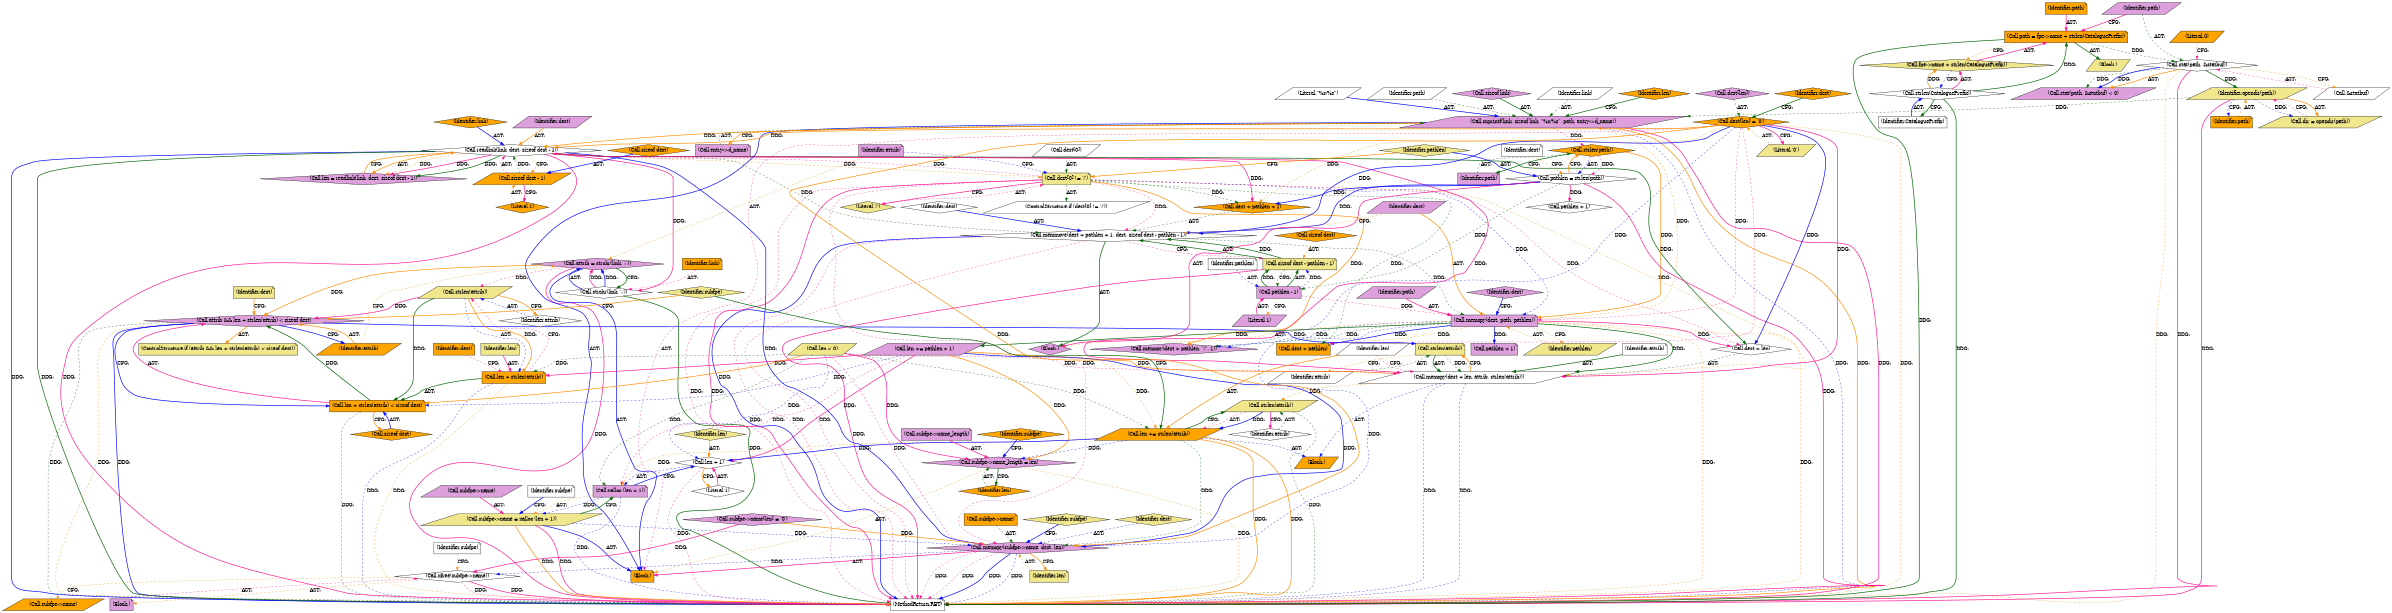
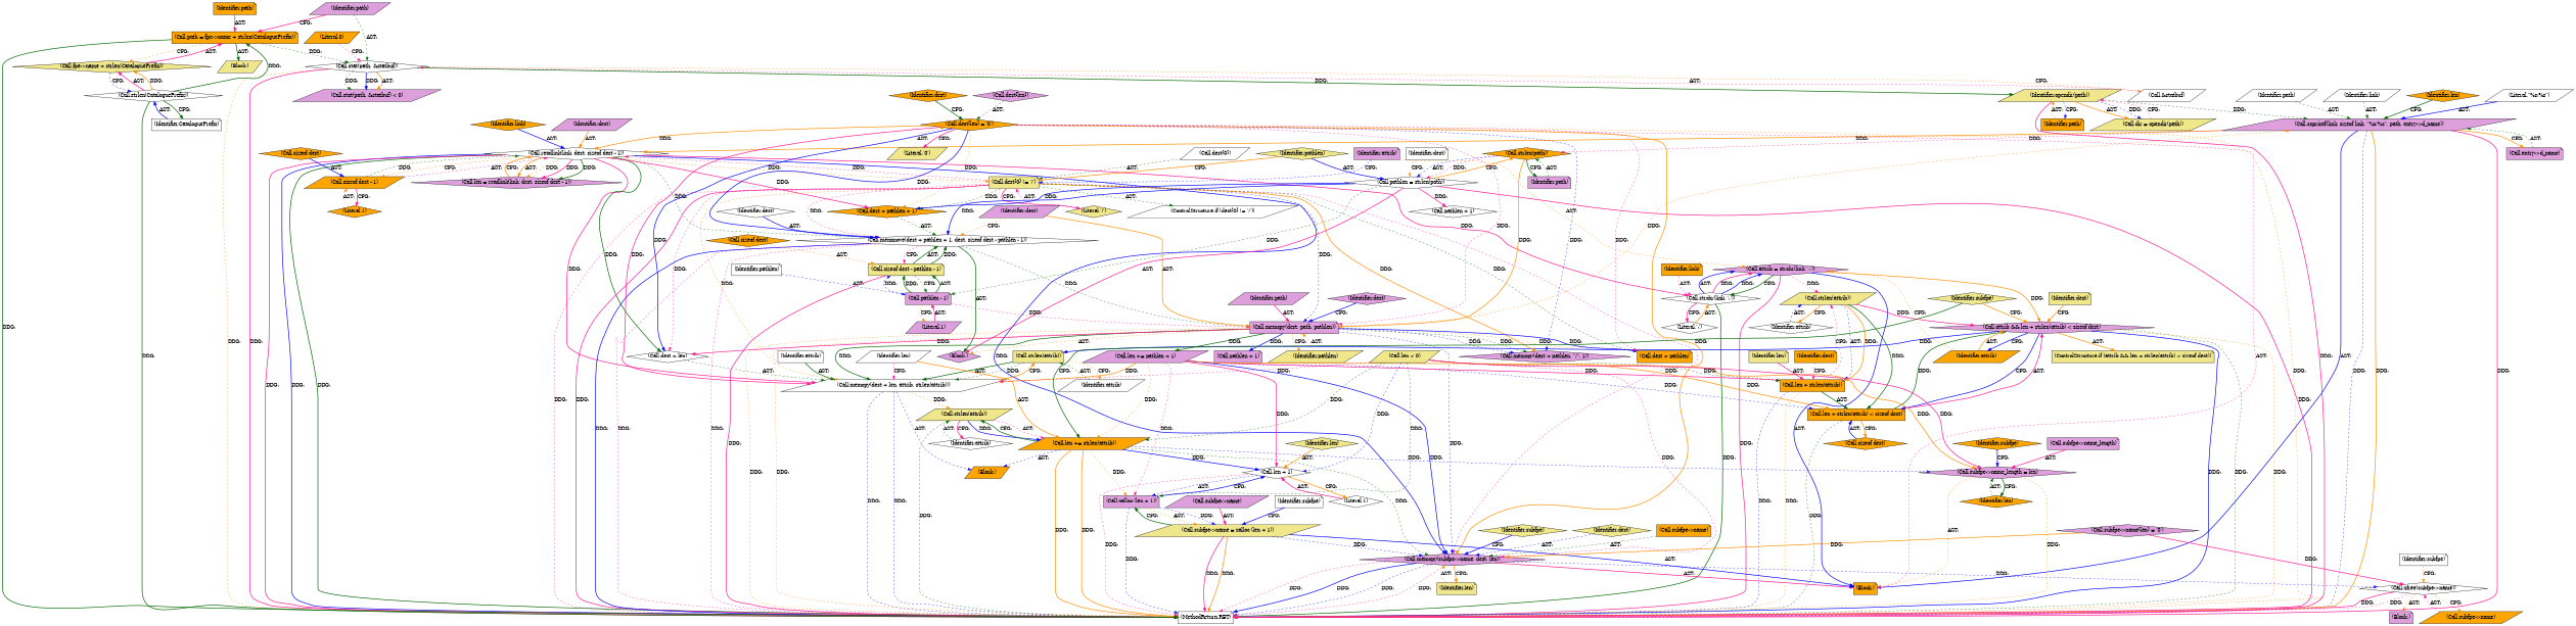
  digraph {
    node [fillcolor=white shape=diamond style=filled]
    edge [color=darkorange style=bold]
    n1 [fillcolor=plum label="(Call,attrib = strchr(link, ':'))"]
    n2 [label="(Call,strchr(link, ':'))"]
    n3 [fillcolor=plum label="(Call,attrib && len + strlen(attrib) < sizeof dest)"]
    n4 [fillcolor=khaki label="(Call,strlen(attrib))" shape=parallelogram]
    n5 [label="(MethodReturn,RET)" shape=note]
    n6 [fillcolor=orange label="(Block,)" shape=note]
+   n7 [label="(Literal,':')"]
    n8 [fillcolor=khaki label="(Call,strlen(attrib))" shape=note]
    n9 [fillcolor=orange label="(Call,len + strlen(attrib) < sizeof dest)" shape=note]
    n10 [fillcolor=khaki label="(ControlStructure,if (attrib && len + strlen(attrib) < sizeof dest))" shape=note]
    n11 [fillcolor=orange label="(Identifier,attrib)" shape=parallelogram]
    n12 [fillcolor=orange label="(Call,len + strlen(attrib))" shape=note]
    n13 [label="(Identifier,attrib)"]
    n14 [label="(Call,readlink(link, dest, sizeof dest - 1))"]
    n15 [fillcolor=khaki label="(Call,dest[0] != '/')" shape=note]
    n16 [label="(Call,memmove(dest + pathlen + 1, dest, sizeof dest - pathlen - 1))"]
    n17 [fillcolor=orange label="(Call,sizeof dest - 1)" shape=parallelogram]
    n18 [label="(Call,memcpy(dest + len, attrib, strlen(attrib)))" shape=parallelogram]
    n19 [fillcolor=plum label="(Call,memcpy(subfpe->name, dest, len))"]
    n20 [label="(Call,dest + len)"]
    n21 [fillcolor=orange label="(Call,dest + pathlen + 1)"]
    n22 [fillcolor=plum label="(Call,len = readlink(link, dest, sizeof dest - 1))"]
    n23 [fillcolor=plum label="(Call,memcpy(dest, path, pathlen))" shape=note]
    n24 [fillcolor=plum label="(Call,memcpy(dest + pathlen, \"/\", 1))"]
    n25 [fillcolor=orange label="(Call,dest + pathlen)" shape=note]
    n26 [fillcolor=khaki label="(Literal,'/')"]
    n27 [label="(ControlStructure,if (dest[0] != '/'))" shape=parallelogram]
    n28 [fillcolor=plum label="(Block,)"]
    n29 [fillcolor=khaki label="(Call,sizeof dest - pathlen - 1)" shape=note]
    n30 [fillcolor=orange label="(Literal,1)"]
    n31 [fillcolor=khaki label="(Call,strlen(attrib))" shape=parallelogram]
    n32 [fillcolor=orange label="(Block,)" shape=parallelogram]
    n33 [label="(Call,xfree(subfpe->name))"]
    n34 [fillcolor=khaki label="(Identifier,len)" shape=note]
    n35 [fillcolor=plum label="(Call,snprintf(link, sizeof link, \"%s/%s\", path, entry->d_name))" shape=parallelogram]
    n36 [fillcolor=orange label="(Call,strlen(path))"]
    n37 [fillcolor=plum label="(Call,entry->d_name)" shape=note]
    n38 [label="(Call,pathlen = strlen(path))"]
    n39 [fillcolor=plum label="(Identifier,path)" shape=note]
    n40 [fillcolor=plum label="(Call,pathlen + 1)" shape=note]
    n41 [fillcolor=plum label="(Call,len += pathlen + 1)" shape=parallelogram]
    n42 [fillcolor=khaki label="(Identifier,pathlen)" shape=parallelogram]
    n43 [fillcolor=orange label="(Call,len += strlen(attrib))" shape=parallelogram]
    n44 [fillcolor=plum label="(Call,subfpe->name_length = len)"]
    n45 [fillcolor=plum label="(Call,xalloc (len + 1))" shape=note]
    n46 [label="(Call,len + 1)"]
    n47 [fillcolor=orange label="(Call,dest[len] = '\0')"]
    n48 [fillcolor=khaki label="(Literal,'\0')" shape=parallelogram]
    n49 [fillcolor=plum label="(Call,pathlen - 1)" shape=note]
    n50 [label="(Call,pathlen + 1)"]
    n51 [fillcolor=plum label="(Literal,1)" shape=parallelogram]
    n52 [fillcolor=khaki label="(Identifier,opendir(path))" shape=parallelogram]
    n53 [fillcolor=orange label="(Identifier,path)" shape=note]
    n54 [fillcolor=khaki label="(Call,dir = opendir(path))" shape=parallelogram]
    n55 [label="(Call,stat(path, &statbuf))"]
    n56 [label="(Call,&statbuf)" shape=parallelogram]
    n57 [fillcolor=plum label="(Call,stat(path, &statbuf) < 0)" shape=parallelogram]
    n58 [fillcolor=orange label="(Call,path = fpe->name + strlen(CataloguePrefix))" shape=note]
    n59 [fillcolor=khaki label="(Call,fpe->name + strlen(CataloguePrefix))"]
    n60 [fillcolor=khaki label="(Block,)" shape=parallelogram]
    n61 [label="(Call,strlen(CataloguePrefix))"]
    n62 [label="(Identifier,CataloguePrefix)" shape=note]
    n63 [label="(Identifier,attrib)" shape=parallelogram]
    n64 [fillcolor=orange label="(Call,sizeof dest)"]
    n65 [label="(Identifier,attrib)"]
    n66 [fillcolor=orange label="(Identifier,len)"]
    n67 [fillcolor=khaki label="(Call,subfpe->name = xalloc (len + 1))" shape=parallelogram]
    n68 [label="(Literal,1)"]
    n69 [fillcolor=orange label="(Call,subfpe->name)" shape=parallelogram]
    n70 [fillcolor=plum label="(Block,)" shape=note]
    n71 [fillcolor=orange label="(Identifier,subfpe)"]
    n72 [fillcolor=plum label="(Identifier,path)" shape=parallelogram]
    n73 [label="(Call,dest[0])" shape=parallelogram]
    n74 [fillcolor=plum label="(Identifier,attrib)" shape=note]
    n75 [label="(Identifier,subfpe)" shape=note]
    n76 [fillcolor=orange label="(Call,sizeof dest)"]
    n77 [fillcolor=khaki label="(Identifier,subfpe)"]
    n78 [fillcolor=plum label="(Identifier,dest)" shape=parallelogram]
    n79 [fillcolor=orange label="(Identifier,dest)" shape=note]
    n80 [fillcolor=khaki label="(Identifier,pathlen)"]
-   n81 [fillcolor=plum label="(Call,sizeof link)"]
    n82 [fillcolor=orange label="(Identifier,link)"]
    n83 [fillcolor=plum label="(Call,subfpe->name[len] = '\0')"]
    n84 [fillcolor=plum label="(Identifier,dest)"]
    n85 [fillcolor=plum label="(Call,dest[len])"]
    n86 [fillcolor=plum label="(Identifier,dest)" shape=parallelogram]
    n87 [fillcolor=khaki label="(Identifier,dest)" shape=note]
    n88 [fillcolor=khaki label="(Identifier,len)" shape=note]
    n89 [fillcolor=orange label="(Identifier,path)" shape=note]
    n90 [fillcolor=orange label="(Identifier,link)" shape=note]
    n91 [fillcolor=orange label="(Identifier,dest)"]
    n92 [label="(Identifier,link)" shape=parallelogram]
    n93 [label="(Identifier,len)" shape=parallelogram]
    n94 [label="(Identifier,pathlen)" shape=note]
    n95 [fillcolor=khaki label="(Identifier,dest)"]
    n96 [fillcolor=plum label="(Call,subfpe->name)" shape=parallelogram]
    n97 [fillcolor=orange label="(Identifier,len)"]
    n98 [fillcolor=khaki label="(Call,len < 0)" shape=parallelogram]
    n99 [fillcolor=khaki label="(Identifier,len)"]
    n100 [label="(Literal,\"%s/%s\")" shape=parallelogram]
    n101 [fillcolor=plum label="(Identifier,path)" shape=parallelogram]
    n102 [label="(Identifier,attrib)" shape=note]
    n103 [fillcolor=plum label="(Call,subfpe->name_length)" shape=note]
    n104 [label="(Identifier,path)" shape=parallelogram]
    n105 [fillcolor=orange label="(Literal,0)" shape=parallelogram]
    n106 [label="(Identifier,dest)"]
    n107 [fillcolor=orange label="(Call,sizeof dest)"]
    n108 [fillcolor=khaki label="(Identifier,subfpe)"]
    n109 [label="(Identifier,subfpe)" shape=note]
    n110 [label="(Identifier,dest)" shape=note]
    n111 [fillcolor=orange label="(Call,subfpe->name)" shape=note]
    n1 -> n2 [color=darkgreen label="CFG: "]
    n1 -> n3 [label="DDG: "]
    n1 -> n4 [color=deeppink label="DDG: " style=dashed]
    n1 -> n5 [color=deeppink label="DDG: "]
    n1 -> n6 [color=blue label="AST: "]
    n2 -> n1 [color=blue label="AST: "]
    n2 -> n1 [color=deeppink label="DDG: "]
    n2 -> n1 [color=blue label="DDG: "]
    n2 -> n5 [color=darkgreen label="DDG: "]
+   n2 -> n7 [color=deeppink label="CFG: "]
    n3 -> n5 [color=blue label="DDG: "]
    n3 -> n5 [color=darkgreen label="DDG: " style=dashed]
    n3 -> n5 [label="DDG: " style=dashed]
    n3 -> n8 [color=blue label="DDG: "]
    n3 -> n9 [color=blue label="CFG: "]
    n3 -> n10 [label="AST: "]
    n3 -> n11 [color=blue label="CFG: "]
    n4 -> n3 [color=deeppink label="DDG: "]
    n4 -> n9 [color=darkgreen label="DDG: "]
    n4 -> n12 [color=blue label="AST: " style=dashed]
    n4 -> n12 [label="DDG: "]
    n4 -> n13 [label="CFG: "]
+   n7 -> n2 [label="AST: "]
    n8 -> n18 [color=darkgreen label="AST: "]
    n8 -> n18 [color=darkgreen label="DDG: " style=dashed]
    n8 -> n63 [label="CFG: " style=dashed]
    n9 -> n3 [color=deeppink label="AST: "]
    n9 -> n3 [color=darkgreen label="DDG: "]
    n9 -> n5 [color=darkgreen label="DDG: " style=dashed]
    n9 -> n64 [label="CFG: "]
    n11 -> n1 [label="CFG: " style=dashed]
    n11 -> n3 [label="AST: "]
    n12 -> n4 [color=deeppink label="CFG: " style=dashed]
    n12 -> n5 [color=blue label="DDG: " style=dashed]
    n12 -> n5 [label="DDG: " style=dashed]
    n12 -> n9 [color=darkgreen label="AST: "]
    n13 -> n4 [color=blue label="AST: " style=dashed]
    n14 -> n2 [color=deeppink label="DDG: "]
    n14 -> n5 [color=blue label="DDG: "]
    n14 -> n5 [color=darkgreen label="DDG: "]
    n14 -> n5 [color=deeppink label="DDG: "]
    n14 -> n15 [label="DDG: " style=dashed]
    n14 -> n16 [color=darkgreen label="DDG: " style=dashed]
    n14 -> n17 [label="CFG: " style=dashed]
    n14 -> n18 [color=deeppink label="DDG: "]
    n14 -> n19 [color=blue label="DDG: "]
    n14 -> n20 [color=darkgreen label="DDG: "]
    n14 -> n21 [color=deeppink label="DDG: "]
    n14 -> n22 [label="AST: "]
    n14 -> n22 [label="DDG: " style=dashed]
    n14 -> n22 [color=deeppink label="DDG: "]
    n14 -> n22 [color=darkgreen label="DDG: "]
    n15 -> n5 [color=deeppink label="DDG: " style=dashed]
    n15 -> n5 [color=deeppink label="DDG: "]
    n15 -> n14 [color=deeppink label="DDG: " style=dashed]
    n15 -> n16 [color=deeppink label="DDG: " style=dashed]
    n15 -> n18 [label="DDG: " style=dashed]
    n15 -> n19 [color=deeppink label="DDG: " style=dashed]
    n15 -> n20 [color=deeppink label="DDG: " style=dashed]
    n15 -> n21 [color=darkgreen label="DDG: " style=dashed]
    n15 -> n23 [color=blue label="DDG: " style=dashed]
    n15 -> n24 [label="DDG: "]
    n15 -> n25 [color=darkgreen label="DDG: " style=dashed]
    n15 -> n26 [color=deeppink label="CFG: "]
    n15 -> n27 [color=darkgreen label="AST: " style=dashed]
    n16 -> n5 [color=blue label="DDG: "]
    n16 -> n5 [color=deeppink label="DDG: " style=dashed]
    n16 -> n5 [color=deeppink label="DDG: " style=dashed]
    n16 -> n23 [color=darkgreen label="DDG: " style=dashed]
    n16 -> n28 [color=darkgreen label="AST: "]
    n16 -> n29 [color=deeppink label="CFG: " style=dashed]
    n17 -> n14 [color=deeppink label="AST: " style=dashed]
    n17 -> n14 [color=darkgreen label="DDG: " style=dashed]
    n17 -> n30 [color=deeppink label="CFG: "]
    n18 -> n5 [color=blue label="DDG: " style=dashed]
    n18 -> n5 [color=blue label="DDG: " style=dashed]
    n18 -> n8 [label="CFG: "]
    n18 -> n31 [label="DDG: " style=dashed]
    n18 -> n32 [color=blue label="AST: " style=dashed]
    n19 -> n5 [color=deeppink label="DDG: " style=dashed]
    n19 -> n5 [color=blue label="DDG: "]
    n19 -> n5 [color=blue label="DDG: " style=dashed]
    n19 -> n5 [color=deeppink label="DDG: " style=dashed]
    n19 -> n6 [color=deeppink label="AST: "]
    n19 -> n33 [color=blue label="DDG: " style=dashed]
    n19 -> n34 [label="CFG: "]
    n20 -> n18 [color=darkgreen label="AST: " style=dashed]
    n21 -> n16 [color=darkgreen label="AST: " style=dashed]
    n22 -> n14 [label="CFG: "]
    n23 -> n5 [label="DDG: " style=dashed]
    n23 -> n5 [label="DDG: " style=dashed]
    n23 -> n18 [color=darkgreen label="DDG: "]
    n23 -> n19 [color=blue label="DDG: " style=dashed]
    n23 -> n20 [color=deeppink label="DDG: "]
    n23 -> n24 [color=darkgreen label="DDG: " style=dashed]
    n23 -> n24 [color=blue label="DDG: " style=dashed]
    n23 -> n25 [label="DDG: " style=dashed]
    n23 -> n25 [color=blue label="DDG: "]
    n23 -> n28 [label="AST: " style=dashed]
    n23 -> n35 [label="DDG: " style=dashed]
    n23 -> n40 [color=blue label="DDG: "]
    n23 -> n41 [color=darkgreen label="DDG: "]
    n23 -> n42 [label="CFG: " style=dashed]
    n26 -> n15 [color=deeppink label="AST: " style=dashed]
    n29 -> n5 [color=deeppink label="DDG: "]
    n29 -> n16 [color=darkgreen label="AST: "]
    n29 -> n16 [color=darkgreen label="DDG: "]
    n29 -> n49 [color=darkgreen label="CFG: " style=dashed]
    n30 -> n17 [label="AST: " style=dashed]
    n31 -> n5 [color=darkgreen label="DDG: " style=dashed]
    n31 -> n43 [color=deeppink label="AST: " style=dashed]
    n31 -> n43 [color=blue label="DDG: "]
    n31 -> n65 [color=deeppink label="CFG: "]
    n33 -> n5 [color=deeppink label="DDG: "]
    n33 -> n5 [color=deeppink label="DDG: " style=dashed]
    n33 -> n69 [label="CFG: " style=dashed]
    n33 -> n70 [label="AST: " style=dashed]
    n34 -> n19 [label="AST: " style=dashed]
    n35 -> n5 [color=blue label="DDG: " style=dashed]
    n35 -> n5 [label="DDG: "]
    n35 -> n5 [color=deeppink label="DDG: "]
    n35 -> n6 [color=blue label="AST: "]
    n35 -> n14 [label="DDG: "]
    n35 -> n36 [color=deeppink label="DDG: " style=dashed]
    n35 -> n37 [label="CFG: "]
    n36 -> n23 [label="DDG: "]
    n36 -> n38 [color=blue label="AST: " style=dashed]
    n36 -> n38 [color=deeppink label="DDG: " style=dashed]
    n36 -> n39 [color=darkgreen label="CFG: "]
    n37 -> n35 [color=darkgreen label="AST: " style=dashed]
    n38 -> n5 [color=deeppink label="DDG: "]
    n38 -> n16 [color=blue label="DDG: "]
    n38 -> n21 [color=blue label="DDG: "]
    n38 -> n28 [color=deeppink label="AST: "]
    n38 -> n36 [label="CFG: "]
    n38 -> n49 [color=darkgreen label="DDG: " style=dashed]
    n38 -> n50 [color=deeppink label="DDG: "]
    n39 -> n36 [color=darkgreen label="AST: " style=dashed]
    n41 -> n9 [color=blue label="DDG: " style=dashed]
    n41 -> n12 [color=deeppink label="DDG: "]
    n41 -> n18 [label="DDG: "]
    n41 -> n19 [color=blue label="DDG: "]
    n41 -> n43 [label="DDG: " style=dashed]
    n41 -> n44 [label="DDG: "]
    n41 -> n45 [color=deeppink label="DDG: " style=dashed]
    n41 -> n46 [color=deeppink label="DDG: "]
    n42 -> n23 [label="AST: " style=dashed]
    n43 -> n5 [label="DDG: "]
    n43 -> n5 [label="DDG: "]
    n43 -> n19 [color=darkgreen label="DDG: " style=dashed]
    n43 -> n31 [color=darkgreen label="CFG: "]
    n43 -> n32 [color=blue label="AST: " style=dashed]
    n43 -> n44 [color=blue label="DDG: " style=dashed]
    n43 -> n45 [label="DDG: " style=dashed]
    n43 -> n46 [color=blue label="DDG: "]
    n44 -> n5 [label="DDG: " style=dashed]
    n44 -> n6 [label="AST: " style=dashed]
    n44 -> n66 [color=darkgreen label="CFG: "]
    n45 -> n5 [color=blue label="DDG: " style=dashed]
    n45 -> n46 [color=blue label="CFG: "]
    n45 -> n67 [label="AST: " style=dashed]
    n45 -> n67 [color=blue label="DDG: " style=dashed]
    n46 -> n5 [color=deeppink label="DDG: " style=dashed]
    n46 -> n45 [color=blue label="AST: " style=dashed]
    n46 -> n68 [label="CFG: "]
    n47 -> n5 [label="DDG: " style=dashed]
    n47 -> n6 [color=deeppink label="AST: " style=dashed]
    n47 -> n14 [label="DDG: "]
    n47 -> n16 [color=blue label="DDG: "]
    n47 -> n18 [color=deeppink label="DDG: "]
    n47 -> n19 [label="DDG: "]
    n47 -> n20 [color=blue label="DDG: "]
    n47 -> n21 [label="DDG: " style=dashed]
    n47 -> n23 [color=deeppink label="DDG: " style=dashed]
    n47 -> n24 [color=blue label="DDG: " style=dashed]
    n47 -> n25 [color=deeppink label="DDG: " style=dashed]
    n47 -> n48 [color=deeppink label="CFG: "]
    n48 -> n47 [label="AST: " style=dashed]
    n49 -> n23 [color=deeppink label="DDG: " style=dashed]
    n49 -> n29 [color=darkgreen label="AST: "]
    n49 -> n29 [color=blue label="DDG: " style=dashed]
    n49 -> n29 [color=darkgreen label="DDG: "]
    n49 -> n51 [label="CFG: " style=dashed]
    n51 -> n49 [color=deeppink label="AST: "]
    n52 -> n5 [color=deeppink label="DDG: "]
    n52 -> n35 [color=darkgreen label="DDG: " style=dashed]
    n52 -> n53 [color=blue label="CFG: " style=dashed]
    n52 -> n54 [label="AST: "]
    n52 -> n54 [color=blue label="DDG: " style=dashed]
    n53 -> n52 [label="AST: " style=dashed]
    n54 -> n52 [color=deeppink label="CFG: " style=dashed]
    n55 -> n5 [label="DDG: " style=dashed]
    n55 -> n5 [color=deeppink label="DDG: "]
    n55 -> n52 [color=darkgreen label="DDG: "]
    n55 -> n56 [label="CFG: " style=dashed]
    n55 -> n57 [label="AST: "]
    n55 -> n57 [color=darkgreen label="DDG: " style=dashed]
    n55 -> n57 [color=blue label="DDG: "]
    n56 -> n55 [color=deeppink label="AST: " style=dashed]
    n58 -> n5 [color=darkgreen label="DDG: "]
    n58 -> n55 [color=darkgreen label="DDG: " style=dashed]
    n58 -> n59 [label="CFG: " style=dashed]
    n58 -> n60 [color=darkgreen label="AST: "]
    n59 -> n58 [color=deeppink label="AST: "]
    n59 -> n61 [color=blue label="CFG: " style=dashed]
    n61 -> n5 [color=darkgreen label="DDG: "]
    n61 -> n58 [color=darkgreen label="DDG: "]
    n61 -> n59 [color=deeppink label="AST: "]
    n61 -> n59 [label="DDG: "]
    n61 -> n62 [color=darkgreen label="CFG: "]
    n62 -> n61 [color=blue label="AST: "]
    n63 -> n8 [color=darkgreen label="AST: " style=dashed]
    n64 -> n9 [color=blue label="AST: "]
    n65 -> n31 [color=darkgreen label="AST: " style=dashed]
    n66 -> n44 [color=darkgreen label="AST: " style=dashed]
    n67 -> n5 [color=deeppink label="DDG: "]
    n67 -> n5 [label="DDG: "]
    n67 -> n6 [color=blue label="AST: "]
    n67 -> n19 [color=blue label="DDG: " style=dashed]
    n67 -> n45 [color=darkgreen label="CFG: "]
    n68 -> n46 [color=deeppink label="AST: "]
    n69 -> n33 [color=deeppink label="AST: " style=dashed]
    n71 -> n44 [color=blue label="CFG: "]
    n72 -> n55 [color=darkgreen label="AST: " style=dashed]
    n72 -> n58 [color=deeppink label="CFG: "]
    n73 -> n15 [color=darkgreen label="AST: " style=dashed]
    n74 -> n1 [label="AST: " style=dashed]
    n74 -> n15 [color=blue label="CFG: " style=dashed]
    n75 -> n33 [label="CFG: " style=dashed]
    n76 -> n17 [color=blue label="AST: "]
    n77 -> n19 [color=blue label="CFG: "]
    n78 -> n16 [label="CFG: " style=dashed]
    n78 -> n23 [label="AST: "]
    n79 -> n12 [color=deeppink label="CFG: " style=dashed]
    n80 -> n15 [label="CFG: "]
    n80 -> n38 [color=blue label="AST: "]
-   n81 -> n35 [color=darkgreen label="AST: "]
    n82 -> n14 [color=blue label="AST: "]
    n83 -> n19 [label="DDG: "]
    n83 -> n33 [color=deeppink label="DDG: "]
    n84 -> n23 [color=blue label="CFG: "]
    n85 -> n47 [color=darkgreen label="AST: " style=dashed]
    n86 -> n14 [label="AST: "]
    n87 -> n3 [label="CFG: "]
    n88 -> n12 [color=deeppink label="AST: "]
    n89 -> n58 [color=deeppink label="AST: "]
    n90 -> n2 [color=deeppink label="AST: " style=dashed]
    n91 -> n47 [color=darkgreen label="CFG: "]
    n92 -> n35 [color=darkgreen label="AST: " style=dashed]
    n93 -> n18 [color=deeppink label="CFG: " style=dashed]
    n93 -> n43 [label="AST: "]
    n94 -> n49 [color=blue label="AST: " style=dashed]
    n95 -> n19 [color=blue label="AST: " style=dashed]
    n96 -> n67 [color=deeppink label="AST: "]
    n97 -> n35 [color=darkgreen label="CFG: "]
    n98 -> n9 [label="DDG: "]
    n98 -> n12 [color=darkgreen label="DDG: " style=dashed]
    n98 -> n18 [color=deeppink label="DDG: " style=dashed]
    n98 -> n19 [color=deeppink label="DDG: " style=dashed]
    n98 -> n43 [color=darkgreen label="DDG: " style=dashed]
    n98 -> n44 [color=deeppink label="DDG: "]
    n98 -> n45 [color=darkgreen label="DDG: " style=dashed]
    n98 -> n46 [color=blue label="DDG: " style=dashed]
    n99 -> n46 [label="AST: "]
    n100 -> n35 [color=blue label="AST: "]
    n101 -> n23 [color=deeppink label="AST: "]
    n102 -> n18 [color=darkgreen label="AST: "]
    n103 -> n44 [color=deeppink label="AST: "]
    n104 -> n35 [color=darkgreen label="AST: " style=dashed]
    n105 -> n55 [color=deeppink label="CFG: " style=dashed]
    n106 -> n16 [color=blue label="AST: "]
    n107 -> n29 [label="AST: " style=dashed]
    n108 -> n3 [label="CFG: "]
    n108 -> n43 [color=darkgreen label="CFG: "]
    n109 -> n67 [color=blue label="CFG: "]
    n110 -> n38 [label="CFG: " style=dashed]
    n111 -> n19 [color=darkgreen label="AST: " style=dashed]
  }
